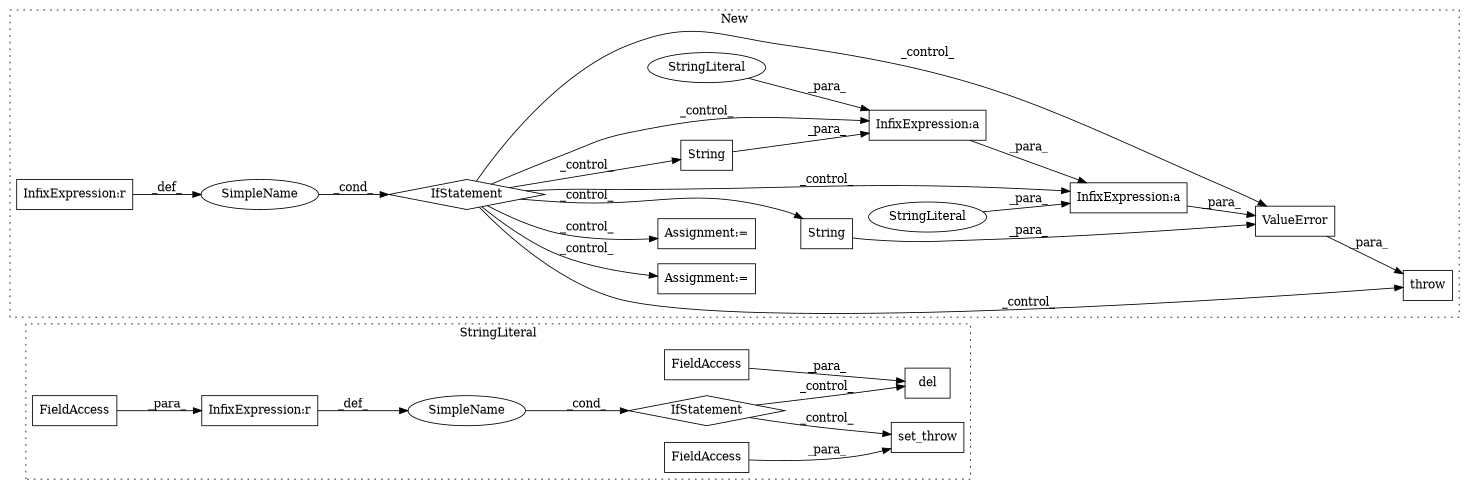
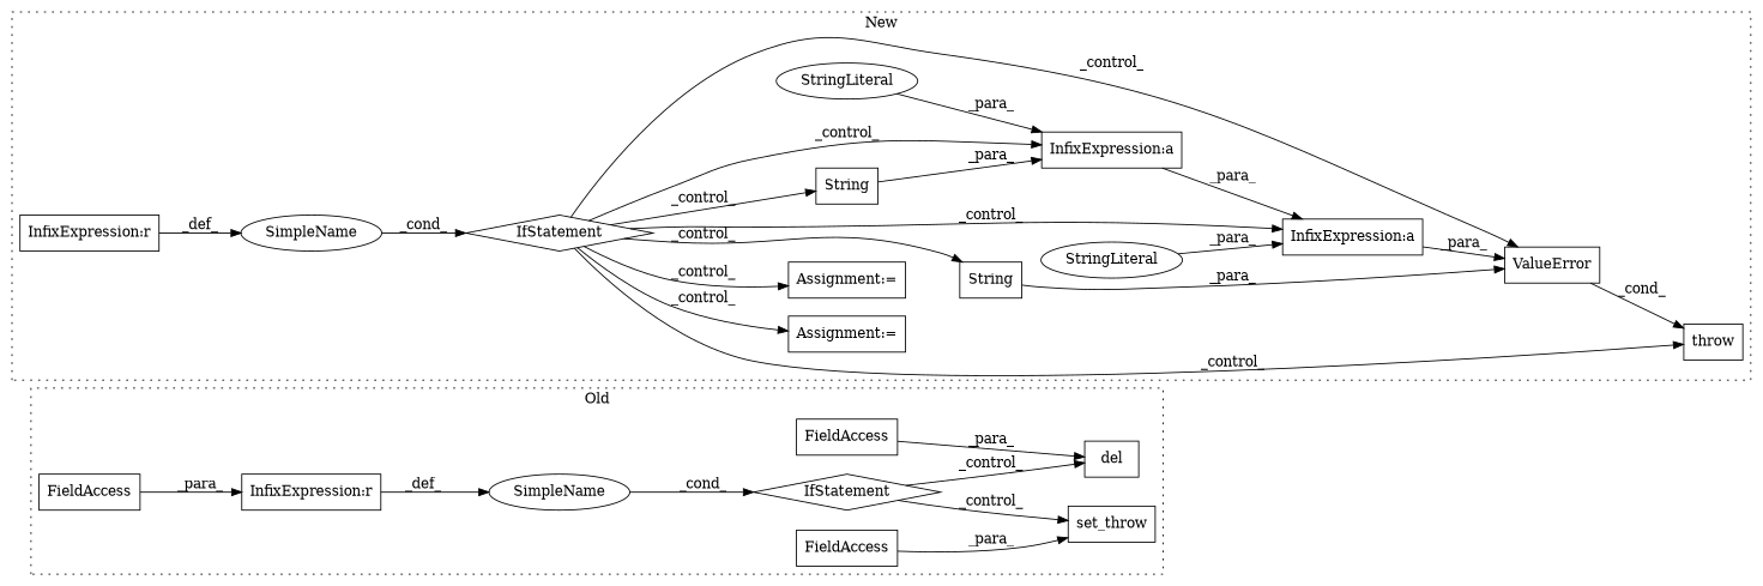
  digraph {
    rankdir=LR
    node [a=32 l=20 shape=box]
    n1 [a=25 l="4,2" label=IfStatement s="1524,1556" shape=diamond]
    n2 [a=27 l=4 label="InfixExpression:r" s=1548]
    n3 [l="12,1" label=set_throw s="1571,1603"]
    n4 [l="4,1" label=del s="1612,1636"]
    n5 [a=22 label=FieldAccess s=1528]
    n6 [a=22 label=FieldAccess s=1616]
    n7 [a=22 label=FieldAccess s=1583]
    n8 [a=42 label=SimpleName shape=ellipse l=""]
    n9 [l="7,1" label=String s="1495,1511"]
    n10 [a=25 l="4,2" label=IfStatement s="1440,1455" shape=diamond]
    n11 [a=42 label=SimpleName shape=ellipse l=""]
    n12 [a=7 l=1 label="Assignment:=" s=2111]
    n13 [a=7 l=6 label="Assignment:=" s=1729]
    n14 [a=27 l=3 label="InfixExpression:a" s=1513]
    n15 [l="11,1" label=ValueError s="1471,1640"]
    n16 [a=45 l=94 label=StringLiteral s=1516 shape=ellipse]
    n17 [a=53 l=6 label=throw s=1465]
    n18 [l="7,1" label=String s="1614,1632"]
    n19 [a=27 l=3 label="InfixExpression:a" s=1492]
    n20 [a=45 l=7 label=StringLiteral s=1485 shape=ellipse]
    n21 [a=27 l=4 label="InfixExpression:r" s=1447]
    subgraph cluster_1 {
-     label=StringLiteral
+     label=Old
      style=dotted
      n1
      n2
      n3
      n4
      n5
      n6
      n7
      n8
    }
    subgraph cluster_2 {
      label=New
      style=dotted
      n9
      n10
      n11
      n12
      n13
      n14
      n15
      n16
      n17
      n18
      n19
      n20
      n21
    }
    n1 -> n3 [label=_control_]
    n1 -> n4 [label=_control_]
    n2 -> n8 [label=_def_]
    n5 -> n2 [label=_para_]
    n6 -> n4 [label=_para_]
    n7 -> n3 [label=_para_]
    n8 -> n1 [label=_cond_]
    n9 -> n19 [label=_para_]
    n10 -> n9 [label=_control_]
    n10 -> n12 [label=_control_]
    n10 -> n13 [label=_control_]
    n10 -> n14 [label=_control_]
    n10 -> n15 [label=_control_]
    n10 -> n17 [label=_control_]
    n10 -> n18 [label=_control_]
    n10 -> n19 [label=_control_]
    n11 -> n10 [label=_cond_]
    n14 -> n15 [label=_para_]
-   n15 -> n17 [label=_para_]
+   n15 -> n17 [label=_cond_]
    n16 -> n14 [label=_para_]
    n18 -> n15 [label=_para_]
    n19 -> n14 [label=_para_]
    n20 -> n19 [label=_para_]
    n21 -> n11 [label=_def_]
  }
